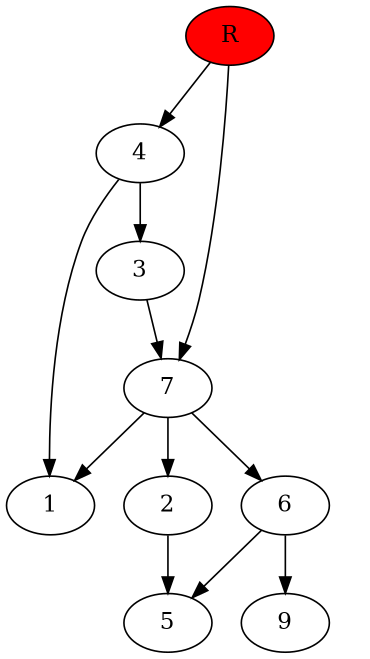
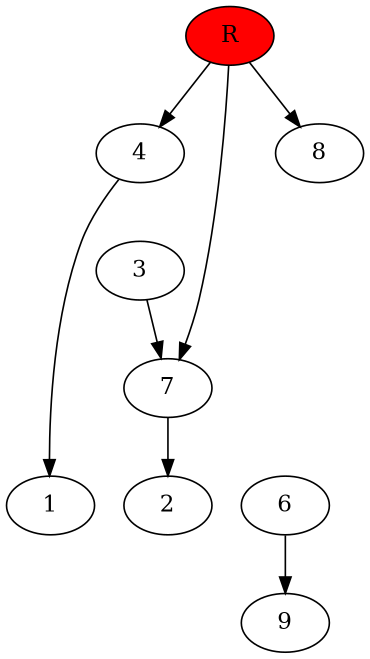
  digraph {
    fontname="DejaVu Serif"
    node [fontname="DejaVu Serif"]
    edge [fontname="DejaVu Serif"]
    2
-   5
    4
    1
    3
    7
    6
    9
    R [fillcolor="#ff0000" style=filled]
-   2 -> 5
+   8
    4 -> 1
-   4 -> 3
    3 -> 7
    7 -> 2
-   7 -> 1
-   7 -> 6
-   6 -> 5
    6 -> 9
    R -> 4
    R -> 7
+   R -> 8
  }
